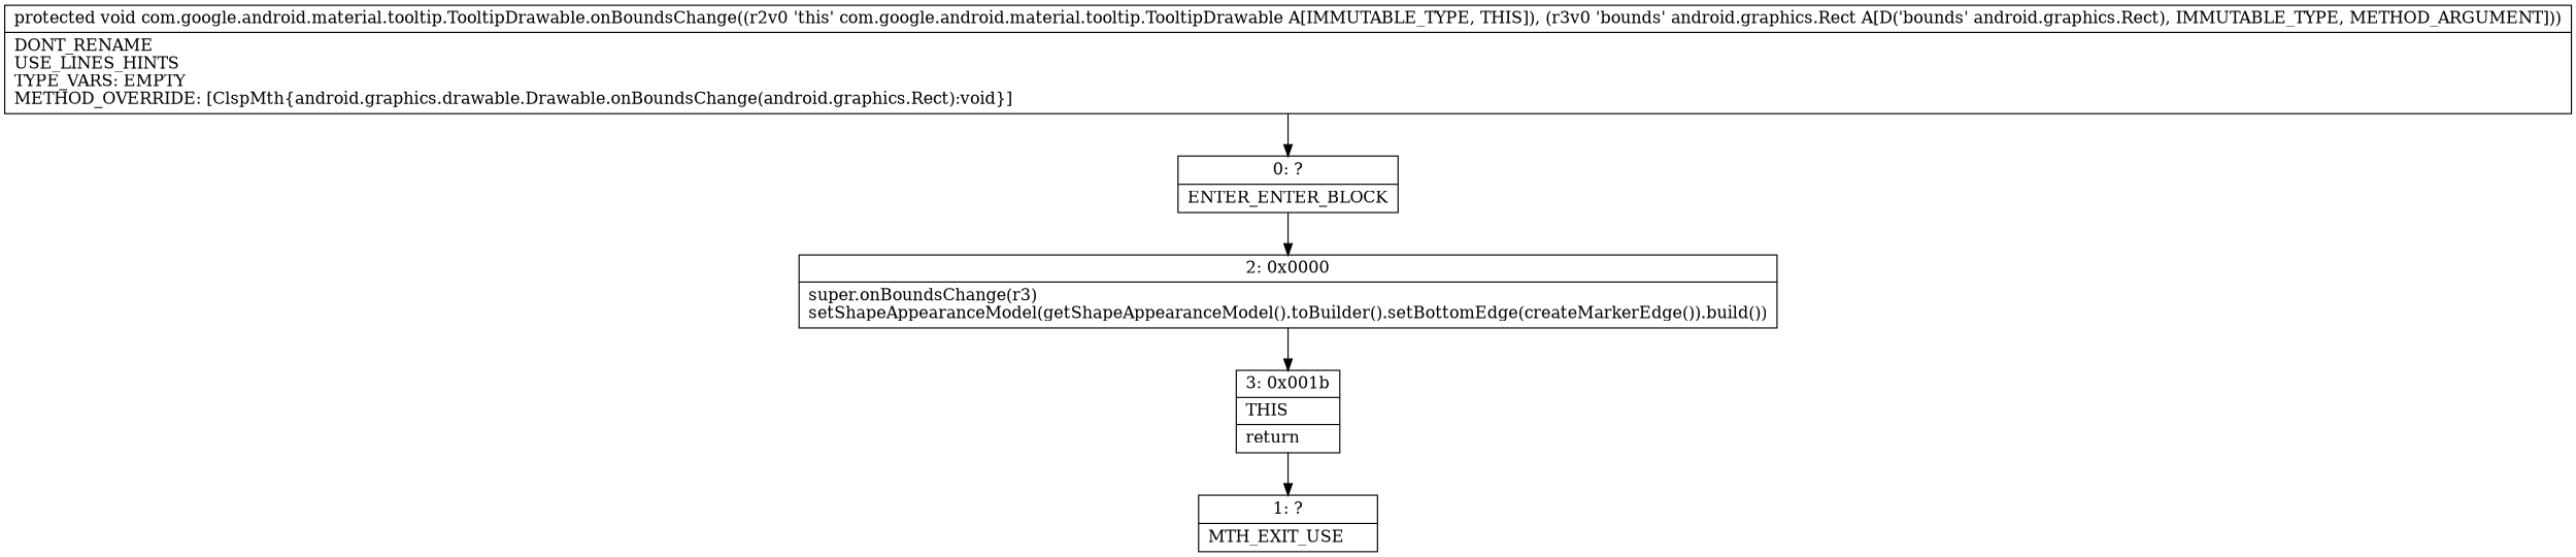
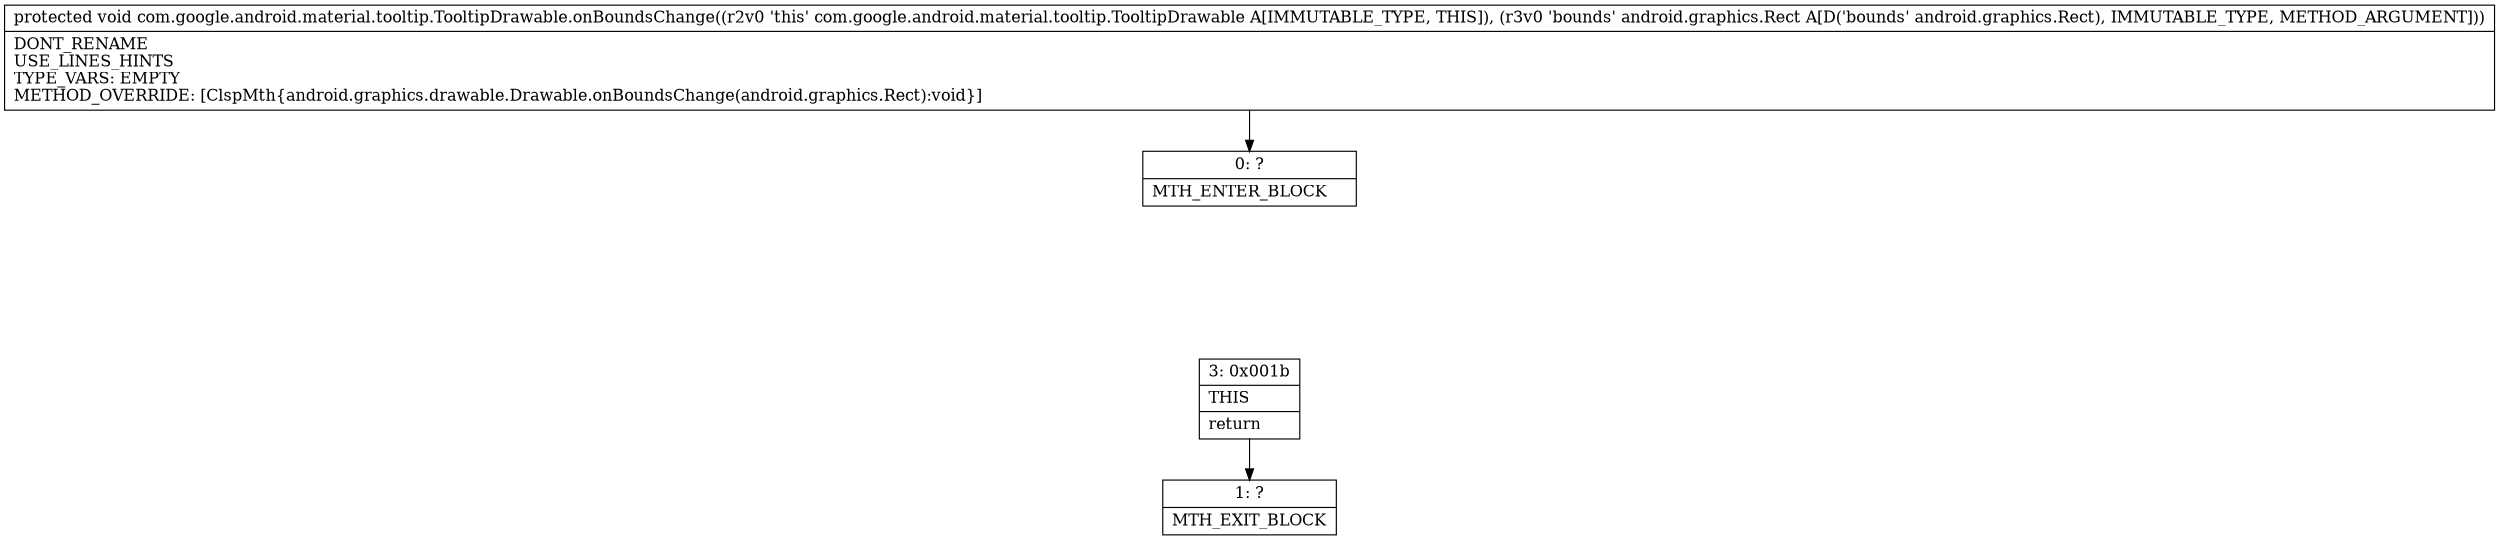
  digraph {
    node [shape=record]
-   n1 [label="{0\:\ ?|ENTER_ENTER_BLOCK\l}"]
-   n2 [label="{2\:\ 0x0000|super.onBoundsChange(r3)\lsetShapeAppearanceModel(getShapeAppearanceModel().toBuilder().setBottomEdge(createMarkerEdge()).build())\l}"]
+   n1 [label="{0\:\ ?|MTH_ENTER_BLOCK\l}"]
    n3 [label="{3\:\ 0x001b|THIS\l|return\l}"]
-   n4 [label="{1\:\ ?|MTH_EXIT_USE\l}"]
+   n4 [label="{1\:\ ?|MTH_EXIT_BLOCK\l}"]
    n5 [label="{protected void com.google.android.material.tooltip.TooltipDrawable.onBoundsChange((r2v0 'this' com.google.android.material.tooltip.TooltipDrawable A[IMMUTABLE_TYPE, THIS]), (r3v0 'bounds' android.graphics.Rect A[D('bounds' android.graphics.Rect), IMMUTABLE_TYPE, METHOD_ARGUMENT]))  | DONT_RENAME\lUSE_LINES_HINTS\lTYPE_VARS: EMPTY\lMETHOD_OVERRIDE: [ClspMth\{android.graphics.drawable.Drawable.onBoundsChange(android.graphics.Rect):void\}]\l}"]
-   n1 -> n2
-   n2 -> n3
    n3 -> n4
    n5 -> n1
  }
